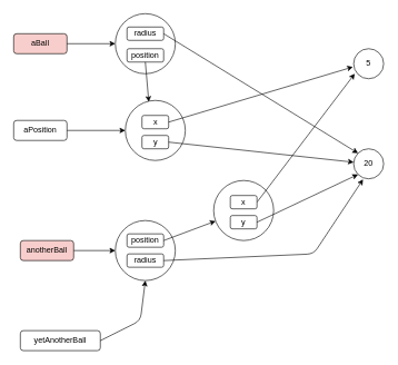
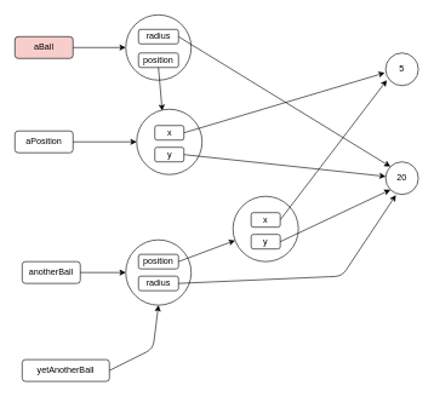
  <mxCell id="0" />
  <mxCell id="1" parent="0" />
  <mxCell id="2" value="" style="ellipse;whiteSpace=wrap;html=1;aspect=fixed;" vertex="1" parent="1"><mxGeometry x="320" y="270" width="90" height="90" as="geometry" /></mxCell>
  <mxCell id="3" value="aPosition" style="rounded=1;whiteSpace=wrap;html=1;" vertex="1" parent="1"><mxGeometry x="20" y="180" width="80" height="30" as="geometry" /></mxCell>
  <mxCell id="4" value="" style="ellipse;whiteSpace=wrap;html=1;aspect=fixed;" vertex="1" parent="1"><mxGeometry x="187.5" y="150" width="90" height="90" as="geometry" /></mxCell>
  <mxCell id="5" value="x" style="rounded=1;whiteSpace=wrap;html=1;" vertex="1" parent="1"><mxGeometry x="212.5" y="172.5" width="40" height="20" as="geometry" /></mxCell>
  <mxCell id="6" value="" style="endArrow=classic;html=1;exitX=1;exitY=0.5;exitDx=0;exitDy=0;" edge="1" parent="1" source="3" target="4"><mxGeometry width="50" height="50" relative="1" as="geometry"><mxPoint x="250" y="382.5" as="sourcePoint" /><mxPoint x="300" y="332.5" as="targetPoint" /></mxGeometry></mxCell>
  <mxCell id="7" value="y" style="rounded=1;whiteSpace=wrap;html=1;" vertex="1" parent="1"><mxGeometry x="212.5" y="202.5" width="40" height="20" as="geometry" /></mxCell>
  <mxCell id="8" value="5" style="ellipse;whiteSpace=wrap;html=1;aspect=fixed;" vertex="1" parent="1"><mxGeometry x="530" y="72.5" width="45" height="45" as="geometry" /></mxCell>
  <mxCell id="9" value="20" style="ellipse;whiteSpace=wrap;html=1;aspect=fixed;" vertex="1" parent="1"><mxGeometry x="530" y="222.5" width="45" height="45" as="geometry" /></mxCell>
  <mxCell id="10" value="" style="endArrow=classic;html=1;exitX=1;exitY=0.5;exitDx=0;exitDy=0;entryX=-0.025;entryY=0.608;entryDx=0;entryDy=0;entryPerimeter=0;" edge="1" parent="1" source="5" target="8"><mxGeometry width="50" height="50" relative="1" as="geometry"><mxPoint x="50" y="95" as="sourcePoint" /><mxPoint x="190.109" y="85.88" as="targetPoint" /></mxGeometry></mxCell>
  <mxCell id="11" value="" style="endArrow=classic;html=1;exitX=1;exitY=0.5;exitDx=0;exitDy=0;" edge="1" parent="1" source="7" target="9"><mxGeometry width="50" height="50" relative="1" as="geometry"><mxPoint x="262.5" y="70" as="sourcePoint" /><mxPoint x="338.875" y="57.36" as="targetPoint" /></mxGeometry></mxCell>
  <mxCell id="12" value="aBall" style="rounded=1;whiteSpace=wrap;html=1;fillColor=#f8cecc;" vertex="1" parent="1"><mxGeometry x="20" y="50" width="80" height="30" as="geometry" /></mxCell>
  <mxCell id="13" value="" style="ellipse;whiteSpace=wrap;html=1;aspect=fixed;" vertex="1" parent="1"><mxGeometry x="172.5" y="20" width="90" height="90" as="geometry" /></mxCell>
  <mxCell id="14" value="position" style="rounded=1;whiteSpace=wrap;html=1;" vertex="1" parent="1"><mxGeometry x="190" y="72.5" width="55" height="20" as="geometry" /></mxCell>
  <mxCell id="15" value="radius" style="rounded=1;whiteSpace=wrap;html=1;" vertex="1" parent="1"><mxGeometry x="190" y="40" width="55" height="20" as="geometry" /></mxCell>
  <mxCell id="16" value="" style="endArrow=classic;html=1;entryX=0.391;entryY=0.024;entryDx=0;entryDy=0;entryPerimeter=0;exitX=0.5;exitY=1;exitDx=0;exitDy=0;" edge="1" parent="1" source="14" target="4"><mxGeometry width="50" height="50" relative="1" as="geometry"><mxPoint x="262.5" y="188.75" as="sourcePoint" /><mxPoint x="500" y="340" as="targetPoint" /><Array as="points" /></mxGeometry></mxCell>
  <mxCell id="17" value="" style="endArrow=classic;html=1;exitX=1;exitY=0.5;exitDx=0;exitDy=0;entryX=0;entryY=0.5;entryDx=0;entryDy=0;" edge="1" parent="1" source="12" target="13"><mxGeometry width="50" height="50" relative="1" as="geometry"><mxPoint x="110" y="-90" as="sourcePoint" /><mxPoint x="197.5" y="-90" as="targetPoint" /></mxGeometry></mxCell>
  <mxCell id="18" value="" style="endArrow=classic;html=1;entryX=0;entryY=0;entryDx=0;entryDy=0;exitX=1;exitY=0.5;exitDx=0;exitDy=0;" edge="1" parent="1" source="15" target="9"><mxGeometry width="50" height="50" relative="1" as="geometry"><mxPoint x="260" y="120" as="sourcePoint" /><mxPoint x="510.062" y="118.336" as="targetPoint" /></mxGeometry></mxCell>
- <mxCell id="19" value="anotherBall" style="rounded=1;whiteSpace=wrap;html=1;fillColor=#f8cecc;" vertex="1" parent="1"><mxGeometry x="30" y="360" width="80" height="30" as="geometry" /></mxCell>
+ <mxCell id="19" value="anotherBall" style="rounded=1;whiteSpace=wrap;html=1;" vertex="1" parent="1"><mxGeometry x="30" y="360" width="80" height="30" as="geometry" /></mxCell>
  <mxCell id="20" value="" style="ellipse;whiteSpace=wrap;html=1;aspect=fixed;" vertex="1" parent="1"><mxGeometry x="172.5" y="330" width="90" height="90" as="geometry" /></mxCell>
  <mxCell id="21" value="position" style="rounded=1;whiteSpace=wrap;html=1;" vertex="1" parent="1"><mxGeometry x="190" y="350" width="55" height="20" as="geometry" /></mxCell>
  <mxCell id="22" value="radius" style="rounded=1;whiteSpace=wrap;html=1;" vertex="1" parent="1"><mxGeometry x="190" y="380" width="55" height="20" as="geometry" /></mxCell>
  <mxCell id="23" value="" style="endArrow=classic;html=1;exitX=1;exitY=0.5;exitDx=0;exitDy=0;entryX=0;entryY=0.5;entryDx=0;entryDy=0;" edge="1" parent="1" source="19" target="20"><mxGeometry width="50" height="50" relative="1" as="geometry"><mxPoint x="120" y="220" as="sourcePoint" /><mxPoint x="207.5" y="220" as="targetPoint" /></mxGeometry></mxCell>
  <mxCell id="24" value="" style="endArrow=classic;html=1;exitX=1;exitY=0.5;exitDx=0;exitDy=0;" edge="1" parent="1" source="21" target="2"><mxGeometry width="50" height="50" relative="1" as="geometry"><mxPoint x="250" y="360" as="sourcePoint" /><mxPoint x="340" y="345" as="targetPoint" /></mxGeometry></mxCell>
  <mxCell id="25" value="" style="endArrow=classic;html=1;entryX=0.313;entryY=1.018;entryDx=0;entryDy=0;entryPerimeter=0;exitX=1;exitY=0.5;exitDx=0;exitDy=0;" edge="1" parent="1" source="22" target="9"><mxGeometry width="50" height="50" relative="1" as="geometry"><mxPoint x="524" y="280" as="sourcePoint" /><mxPoint x="521.98" y="228.66" as="targetPoint" /><Array as="points"><mxPoint x="470" y="380" /></Array></mxGeometry></mxCell>
  <mxCell id="26" value="" style="endArrow=classic;html=1;exitX=1;exitY=0.5;exitDx=0;exitDy=0;entryX=0.037;entryY=0.832;entryDx=0;entryDy=0;entryPerimeter=0;" edge="1" parent="1" source="27" target="8"><mxGeometry width="50" height="50" relative="1" as="geometry"><mxPoint x="380" y="200" as="sourcePoint" /><mxPoint x="500" y="160" as="targetPoint" /></mxGeometry></mxCell>
  <mxCell id="27" value="x" style="rounded=1;whiteSpace=wrap;html=1;" vertex="1" parent="1"><mxGeometry x="345" y="292.5" width="40" height="20" as="geometry" /></mxCell>
  <mxCell id="28" value="y" style="rounded=1;whiteSpace=wrap;html=1;" vertex="1" parent="1"><mxGeometry x="345" y="322.5" width="40" height="20" as="geometry" /></mxCell>
  <mxCell id="29" value="" style="endArrow=classic;html=1;exitX=1;exitY=0.5;exitDx=0;exitDy=0;entryX=0;entryY=1;entryDx=0;entryDy=0;" edge="1" parent="1" source="28" target="9"><mxGeometry width="50" height="50" relative="1" as="geometry"><mxPoint x="405" y="325" as="sourcePoint" /><mxPoint x="521.665" y="164.94" as="targetPoint" /></mxGeometry></mxCell>
  <mxCell id="30" value="yetAnotherBall" style="rounded=1;whiteSpace=wrap;html=1;" vertex="1" parent="1"><mxGeometry x="30" y="495" width="120" height="30" as="geometry" /></mxCell>
  <mxCell id="31" value="" style="endArrow=classic;html=1;exitX=1;exitY=0.5;exitDx=0;exitDy=0;entryX=0.5;entryY=1;entryDx=0;entryDy=0;" edge="1" parent="1" source="30" target="20"><mxGeometry width="50" height="50" relative="1" as="geometry"><mxPoint x="150" y="489.25" as="sourcePoint" /><mxPoint x="227.845" y="459.997" as="targetPoint" /><Array as="points"><mxPoint x="210" y="480" /></Array></mxGeometry></mxCell>
